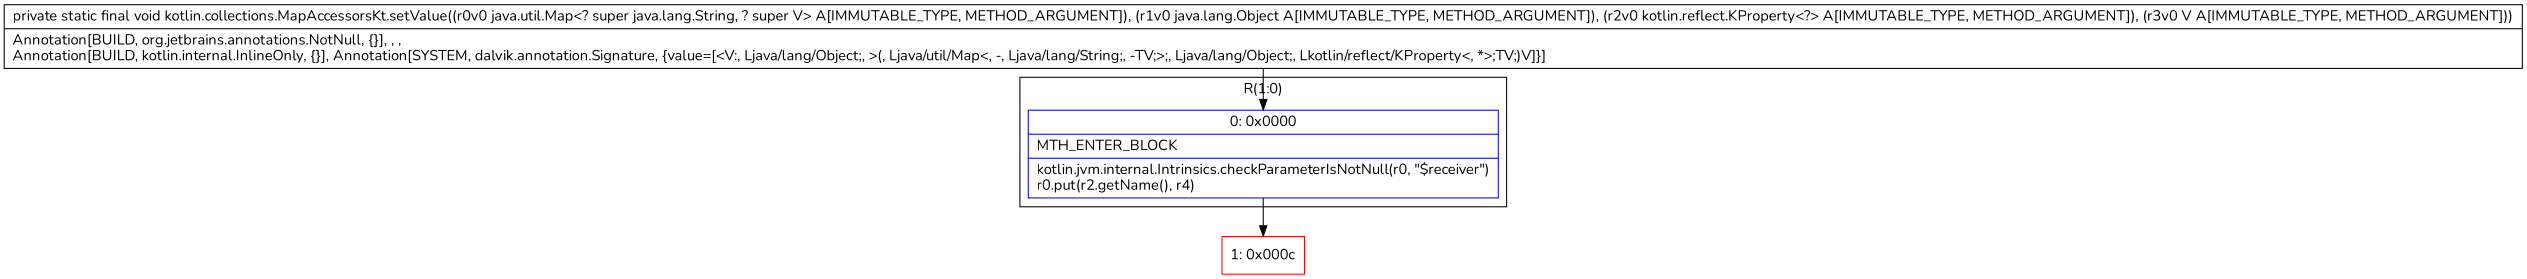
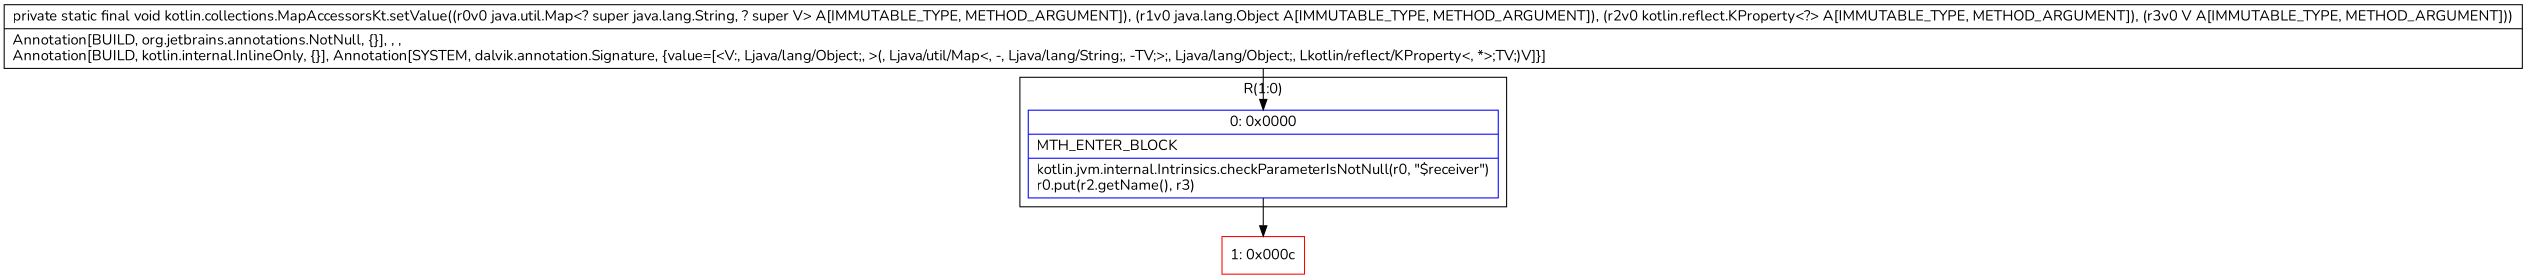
  digraph {
    fontname=Nunito
    node [shape=record fontname=Nunito]
    edge [fontname=Nunito]
-   n1 [color=blue label="{0\:\ 0x0000|MTH_ENTER_BLOCK\l|kotlin.jvm.internal.Intrinsics.checkParameterIsNotNull(r0, \"$receiver\")\lr0.put(r2.getName(), r4)\l}"]
+   n1 [color=blue label="{0\:\ 0x0000|MTH_ENTER_BLOCK\l|kotlin.jvm.internal.Intrinsics.checkParameterIsNotNull(r0, \"$receiver\")\lr0.put(r2.getName(), r3)\l}"]
    n2 [color=red label="{1\:\ 0x000c}"]
    n3 [label="{private static final void kotlin.collections.MapAccessorsKt.setValue((r0v0 java.util.Map\<? super java.lang.String, ? super V\> A[IMMUTABLE_TYPE, METHOD_ARGUMENT]), (r1v0 java.lang.Object A[IMMUTABLE_TYPE, METHOD_ARGUMENT]), (r2v0 kotlin.reflect.KProperty\<?\> A[IMMUTABLE_TYPE, METHOD_ARGUMENT]), (r3v0 V A[IMMUTABLE_TYPE, METHOD_ARGUMENT]))  | Annotation[BUILD, org.jetbrains.annotations.NotNull, \{\}], , , \lAnnotation[BUILD, kotlin.internal.InlineOnly, \{\}], Annotation[SYSTEM, dalvik.annotation.Signature, \{value=[\<V:, Ljava\/lang\/Object;, \>(, Ljava\/util\/Map\<, \-, Ljava\/lang\/String;, \-TV;\>;, Ljava\/lang\/Object;, Lkotlin\/reflect\/KProperty\<, *\>;TV;)V]\}]\l}"]
    subgraph cluster_1 {
      label="R(1:0)"
      n1
    }
    n1 -> n2
    n3 -> n1
  }
